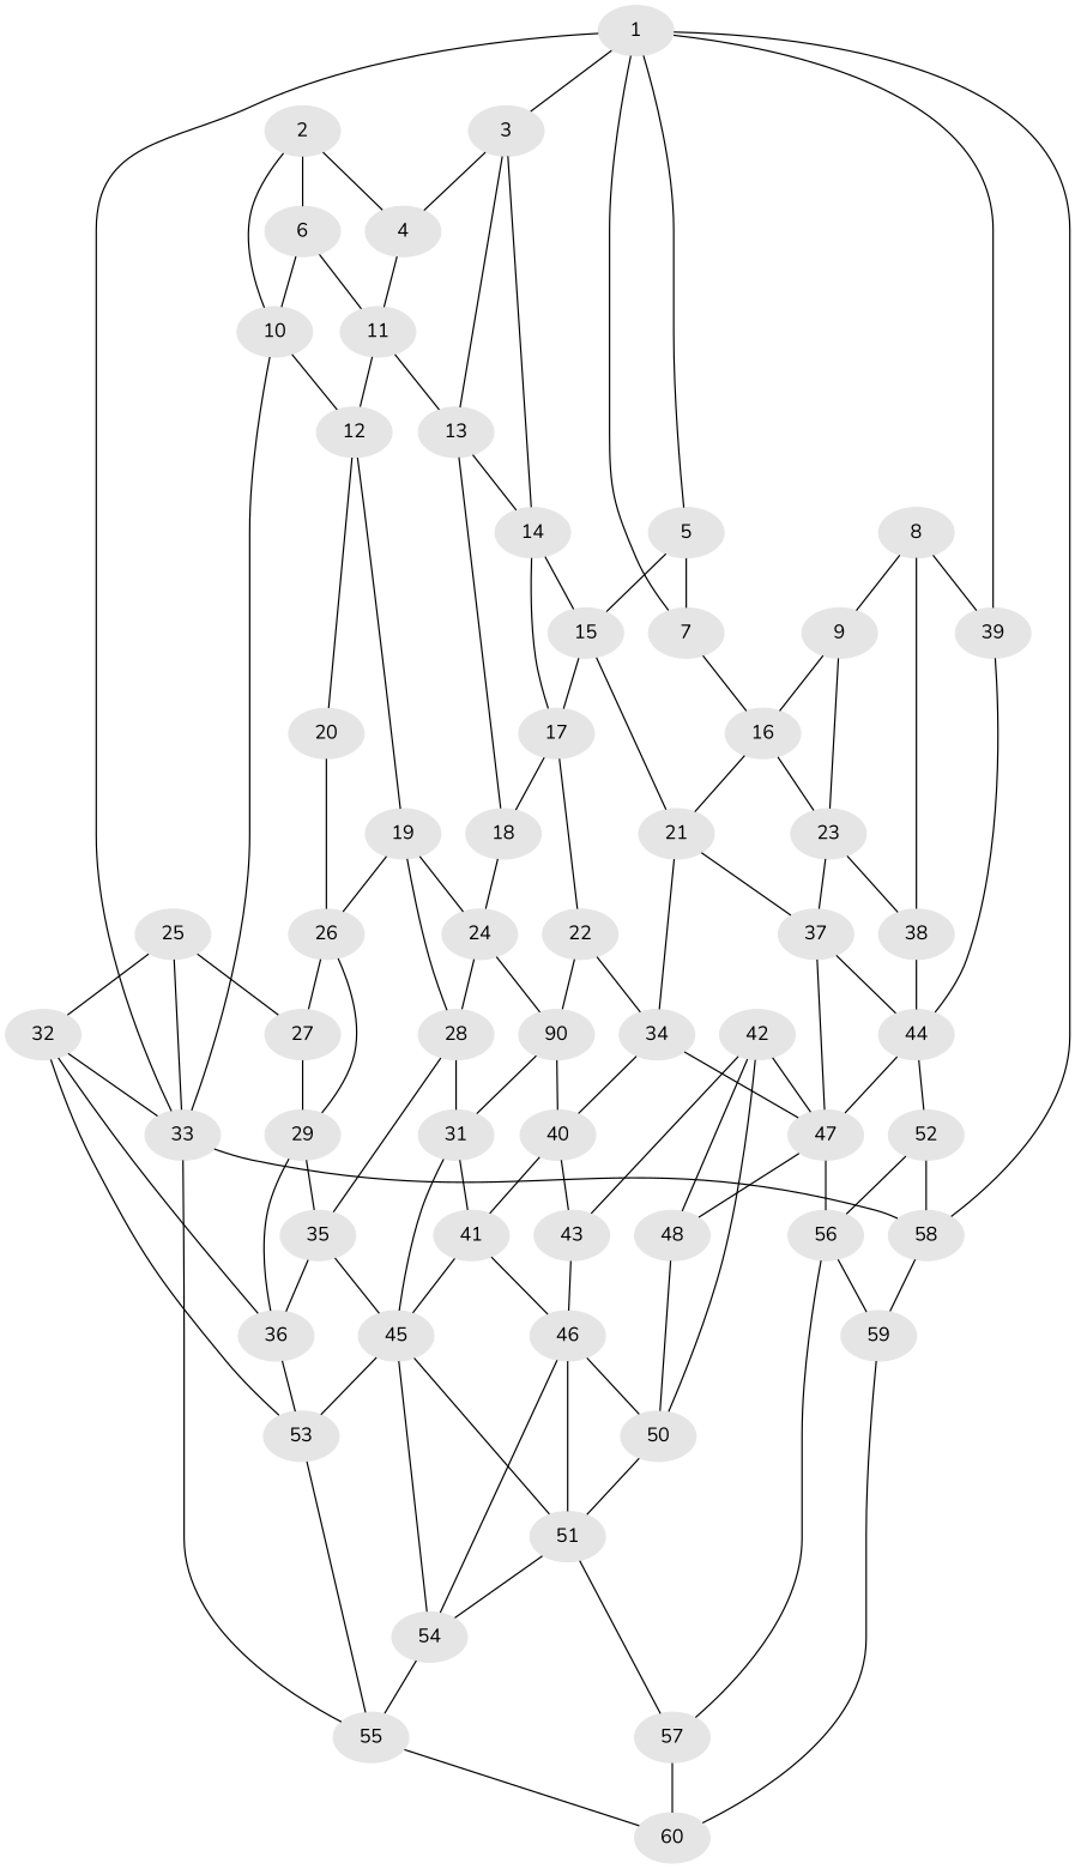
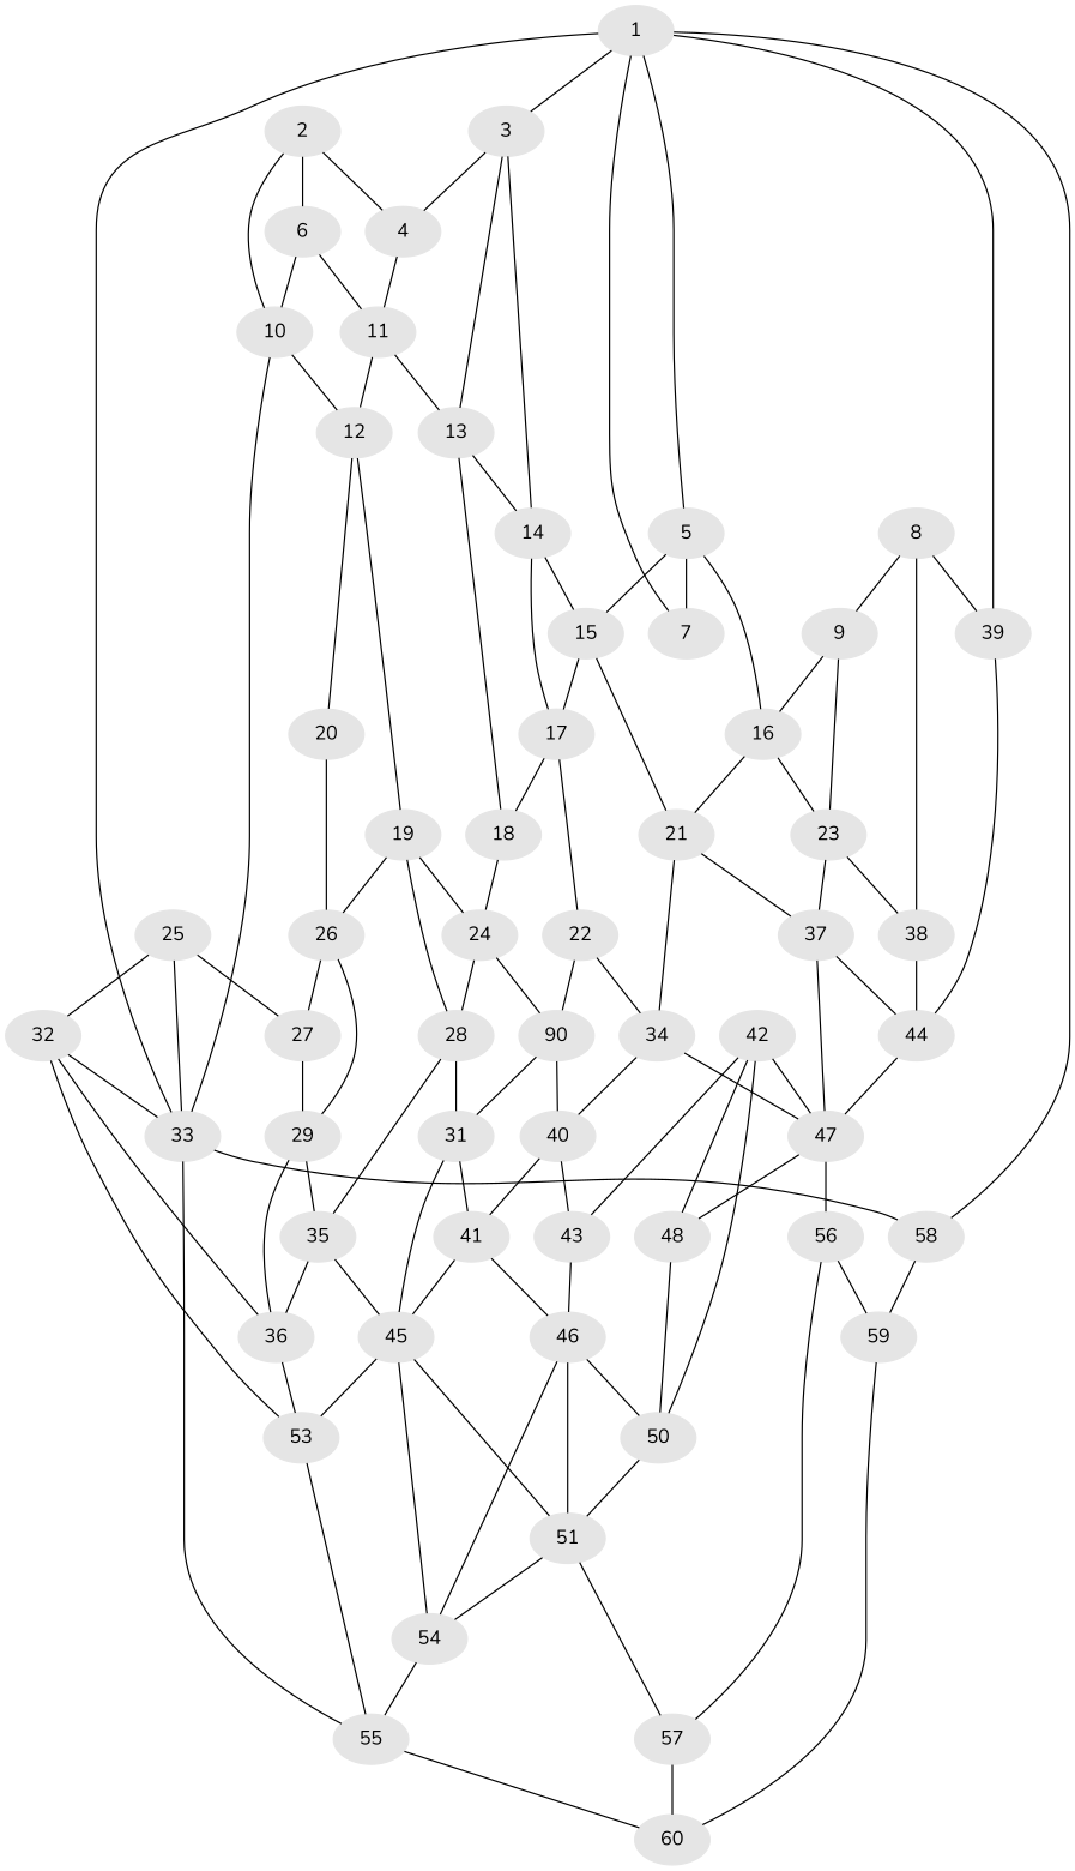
  graph {
    fontname=Nunito
    node [color=gray90 fontname=Nunito style=filled]
    edge [fontname=Nunito weight=1.0]
    1
    3
    5
    7
    33
    39
    58
    4
    13
    14
    15
    16
    55
    44
    59
    2
    6
    10
    11
    12
    18
    17
    21
    23
    8
    9
    38
    37
    19
    20
    24
    26
    28
    22
    34
    n36 [label=90]
    27
    29
    31
    35
    25
    32
    40
    47
    36
    53
    41
    45
    43
    46
    54
    51
    60
    48
    56
-   52
    50
    42
    57
    1 -- 3
    1 -- 5
    1 -- 7
    1 -- 33
    1 -- 39
    1 -- 58
    3 -- 4
    3 -- 13
    3 -- 14
    5 -- 7
    5 -- 15
-   7 -- 16
+   5 -- 16
    33 -- 58
    33 -- 55
    39 -- 44
    58 -- 59
    4 -- 11
    13 -- 14
    13 -- 18
    14 -- 15
    14 -- 17
    15 -- 17
    15 -- 21
    16 -- 21
    16 -- 23
    55 -- 60
    44 -- 47
-   44 -- 52
    59 -- 60
    2 -- 4
    2 -- 6
    2 -- 10
    6 -- 10
    6 -- 11
    10 -- 33
    10 -- 12
    11 -- 13
    11 -- 12
    12 -- 19
    12 -- 20
    18 -- 24
    17 -- 18
    17 -- 22
    21 -- 37
    21 -- 34
    23 -- 38
    23 -- 37
    8 -- 39
    8 -- 9
    8 -- 38
    9 -- 16
    9 -- 23
    38 -- 44 [weight=2.0]
    37 -- 44
    37 -- 47
    19 -- 24
    19 -- 26
    19 -- 28
    20 -- 26
    24 -- 28
    24 -- n36
    26 -- 27
    26 -- 29
    28 -- 31
    28 -- 35
    22 -- 34
    22 -- n36
    34 -- 40
    34 -- 47
    n36 -- 31
    n36 -- 40
    27 -- 29
    29 -- 35
    29 -- 36
    31 -- 41
    31 -- 45
    35 -- 36
    35 -- 45
    25 -- 33
    25 -- 27
    25 -- 32
    32 -- 33
    32 -- 36
    32 -- 53
    40 -- 41
    40 -- 43
    47 -- 48
    47 -- 56
    36 -- 53
    53 -- 55
    41 -- 45
    41 -- 46
    45 -- 53
    45 -- 54
    45 -- 51
    43 -- 46
    46 -- 54
    46 -- 51
    46 -- 50
    54 -- 55
    51 -- 54
    51 -- 57
    48 -- 50
    56 -- 59
    56 -- 57
-   52 -- 58
-   52 -- 56
    50 -- 51
    42 -- 47
    42 -- 43
    42 -- 48
    42 -- 50
    57 -- 60 [weight=2.0]
  }
